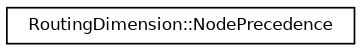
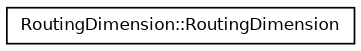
  digraph {
    rankdir=LR
-   n1 [color=black fillcolor=white fontname=Helvetica fontsize=10 height=0.2 label="RoutingDimension::NodePrecedence" shape=record style=filled width=0.4]
+   n1 [color=black fillcolor=white fontname=Helvetica fontsize=10 height=0.2 label="RoutingDimension::RoutingDimension" shape=record style=filled width=0.4]
  }
